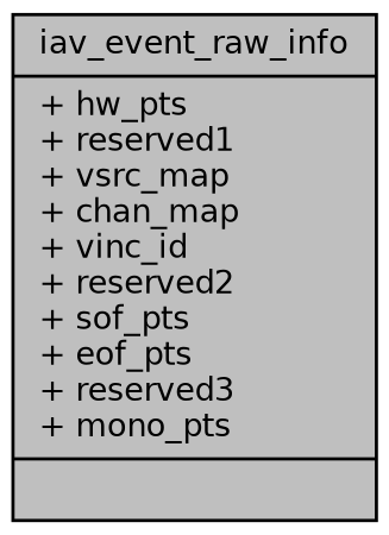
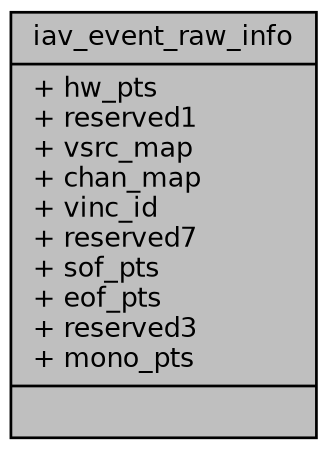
  digraph {
-   n1 [color=black fillcolor=grey75 fontcolor=black fontname=Helvetica fontsize=10 height=0.2 label="{iav_event_raw_info\n|+ hw_pts\l+ reserved1\l+ vsrc_map\l+ chan_map\l+ vinc_id\l+ reserved2\l+ sof_pts\l+ eof_pts\l+ reserved3\l+ mono_pts\l|}" shape=record style=filled width=0.4]
+   n1 [color=black fillcolor=grey75 fontcolor=black fontname=Helvetica fontsize=10 height=0.2 label="{iav_event_raw_info\n|+ hw_pts\l+ reserved1\l+ vsrc_map\l+ chan_map\l+ vinc_id\l+ reserved7\l+ sof_pts\l+ eof_pts\l+ reserved3\l+ mono_pts\l|}" shape=record style=filled width=0.4]
  }
